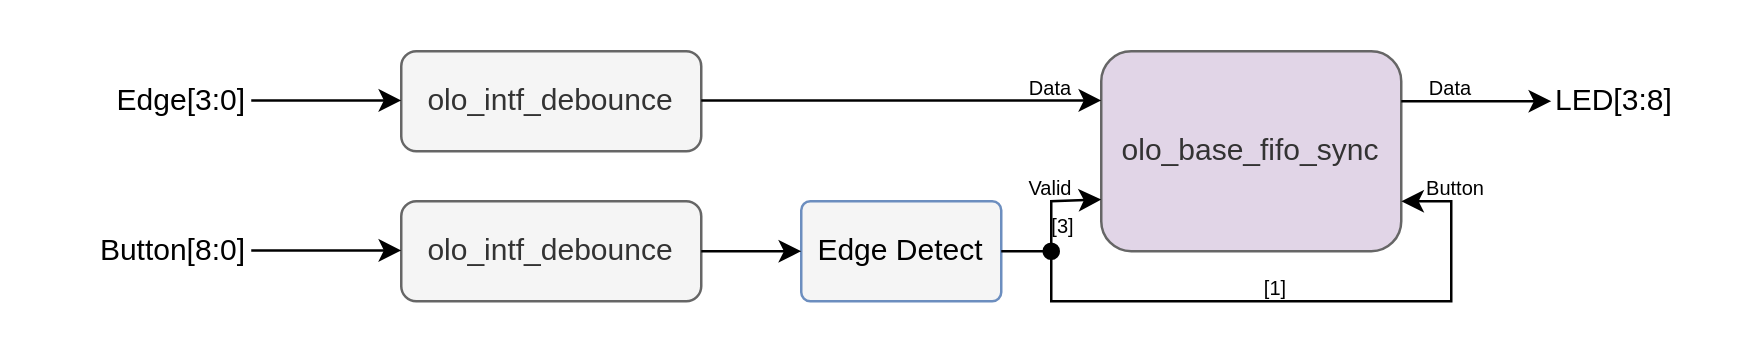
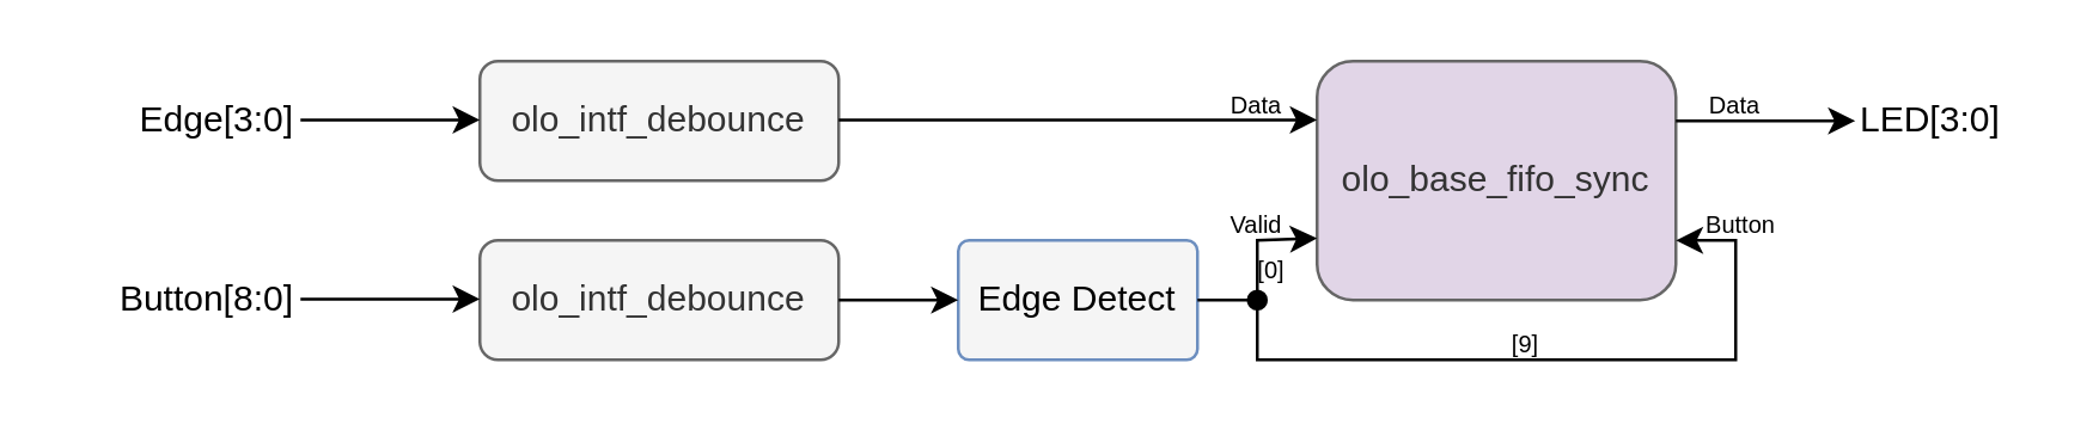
  <mxCell id="0" />
  <mxCell id="1" parent="0" />
  <mxCell id="2" value="olo_intf_debounce" style="rounded=1;whiteSpace=wrap;html=1;fillColor=#f5f5f5;fontColor=#333333;strokeColor=#666666;" vertex="1" parent="1"><mxGeometry x="160" y="20" width="120" height="40" as="geometry" /></mxCell>
  <mxCell id="3" value="" style="endArrow=classic;html=1;rounded=0;" edge="1" parent="1"><mxGeometry width="50" height="50" relative="1" as="geometry"><mxPoint x="100" y="39.66" as="sourcePoint" /><mxPoint x="160" y="39.66" as="targetPoint" /></mxGeometry></mxCell>
  <mxCell id="4" value="olo_intf_debounce" style="rounded=1;whiteSpace=wrap;html=1;fillColor=#f5f5f5;fontColor=#333333;strokeColor=#666666;" vertex="1" parent="1"><mxGeometry x="160" y="80" width="120" height="40" as="geometry" /></mxCell>
  <mxCell id="5" value="" style="endArrow=classic;html=1;rounded=0;" edge="1" parent="1"><mxGeometry width="50" height="50" relative="1" as="geometry"><mxPoint x="100" y="99.66" as="sourcePoint" /><mxPoint x="160" y="99.66" as="targetPoint" /></mxGeometry></mxCell>
  <mxCell id="6" value="olo_base_fifo_sync" style="rounded=1;whiteSpace=wrap;html=1;fillColor=#e1d5e7;fontColor=#333333;strokeColor=#666666;" vertex="1" parent="1"><mxGeometry x="440" y="20" width="120" height="80" as="geometry" /></mxCell>
  <mxCell id="7" value="Edge Detect" style="rounded=1;whiteSpace=wrap;html=1;fillColor=#f5f5f5;strokeColor=#6c8ebf;arcSize=9;" vertex="1" parent="1"><mxGeometry x="320" y="80" width="80" height="40" as="geometry" /></mxCell>
  <mxCell id="8" value="" style="endArrow=classic;html=1;rounded=0;" edge="1" parent="1"><mxGeometry width="50" height="50" relative="1" as="geometry"><mxPoint x="560" y="40" as="sourcePoint" /><mxPoint x="620" y="40" as="targetPoint" /></mxGeometry></mxCell>
- <mxCell id="9" value="LED[3:8]" style="text;html=1;align=left;verticalAlign=middle;whiteSpace=wrap;rounded=0;" vertex="1" parent="1"><mxGeometry x="620" y="30" width="60" height="20" as="geometry" /></mxCell>
+ <mxCell id="9" value="LED[3:0]" style="text;html=1;align=left;verticalAlign=middle;whiteSpace=wrap;rounded=0;" vertex="1" parent="1"><mxGeometry x="620" y="30" width="60" height="20" as="geometry" /></mxCell>
  <mxCell id="10" value="Edge[3:0]" style="text;html=1;align=right;verticalAlign=middle;whiteSpace=wrap;rounded=0;" vertex="1" parent="1"><mxGeometry x="20" y="30" width="80" height="20" as="geometry" /></mxCell>
  <mxCell id="11" value="Button[8:0]" style="text;html=1;align=right;verticalAlign=middle;whiteSpace=wrap;rounded=0;" vertex="1" parent="1"><mxGeometry x="20" y="90" width="80" height="20" as="geometry" /></mxCell>
  <mxCell id="12" value="" style="endArrow=classic;html=1;rounded=0;" edge="1" parent="1"><mxGeometry width="50" height="50" relative="1" as="geometry"><mxPoint x="280" y="39.66" as="sourcePoint" /><mxPoint x="440" y="39.66" as="targetPoint" /></mxGeometry></mxCell>
  <mxCell id="13" value="Data" style="text;html=1;align=center;verticalAlign=middle;whiteSpace=wrap;rounded=0;fontSize=8;" vertex="1" parent="1"><mxGeometry x="400" y="30" width="40" height="10" as="geometry" /></mxCell>
  <mxCell id="14" value="" style="endArrow=classic;html=1;rounded=0;" edge="1" parent="1"><mxGeometry width="50" height="50" relative="1" as="geometry"><mxPoint x="280" y="100" as="sourcePoint" /><mxPoint x="320" y="100" as="targetPoint" /></mxGeometry></mxCell>
  <mxCell id="15" value="" style="endArrow=classic;html=1;rounded=0;exitX=1;exitY=0.5;exitDx=0;exitDy=0;" edge="1" parent="1" source="7"><mxGeometry width="50" height="50" relative="1" as="geometry"><mxPoint x="400" y="79.31" as="sourcePoint" /><mxPoint x="440" y="79.31" as="targetPoint" /><Array as="points"><mxPoint x="420" y="100" /><mxPoint x="420" y="80" /></Array></mxGeometry></mxCell>
  <mxCell id="16" value="Valid" style="text;html=1;align=center;verticalAlign=middle;whiteSpace=wrap;rounded=0;fontSize=8;" vertex="1" parent="1"><mxGeometry x="400" y="70" width="40" height="10" as="geometry" /></mxCell>
- <mxCell id="17" value="[3]" style="text;html=1;align=center;verticalAlign=middle;whiteSpace=wrap;rounded=0;fontSize=8;" vertex="1" parent="1"><mxGeometry x="405" y="85" width="40" height="10" as="geometry" /></mxCell>
+ <mxCell id="17" value="[0]" style="text;html=1;align=center;verticalAlign=middle;whiteSpace=wrap;rounded=0;fontSize=8;" vertex="1" parent="1"><mxGeometry x="405" y="85" width="40" height="10" as="geometry" /></mxCell>
  <mxCell id="18" value="" style="endArrow=classic;html=1;rounded=0;entryX=1;entryY=0.75;entryDx=0;entryDy=0;startArrow=oval;startFill=1;" edge="1" parent="1" target="6"><mxGeometry width="50" height="50" relative="1" as="geometry"><mxPoint x="420" y="100" as="sourcePoint" /><mxPoint x="470" y="50" as="targetPoint" /><Array as="points"><mxPoint x="420" y="120" /><mxPoint x="580" y="120" /><mxPoint x="580" y="80" /></Array></mxGeometry></mxCell>
  <mxCell id="19" value="Button" style="text;html=1;align=center;verticalAlign=middle;whiteSpace=wrap;rounded=0;fontSize=8;" vertex="1" parent="1"><mxGeometry x="562" y="70" width="40" height="10" as="geometry" /></mxCell>
- <mxCell id="20" value="[1]" style="text;html=1;align=center;verticalAlign=middle;whiteSpace=wrap;rounded=0;fontSize=8;" vertex="1" parent="1"><mxGeometry x="490" y="110" width="40" height="10" as="geometry" /></mxCell>
+ <mxCell id="20" value="[9]" style="text;html=1;align=center;verticalAlign=middle;whiteSpace=wrap;rounded=0;fontSize=8;" vertex="1" parent="1"><mxGeometry x="490" y="110" width="40" height="10" as="geometry" /></mxCell>
  <mxCell id="21" value="Data" style="text;html=1;align=center;verticalAlign=middle;whiteSpace=wrap;rounded=0;fontSize=8;" vertex="1" parent="1"><mxGeometry x="560" y="30" width="40" height="10" as="geometry" /></mxCell>
